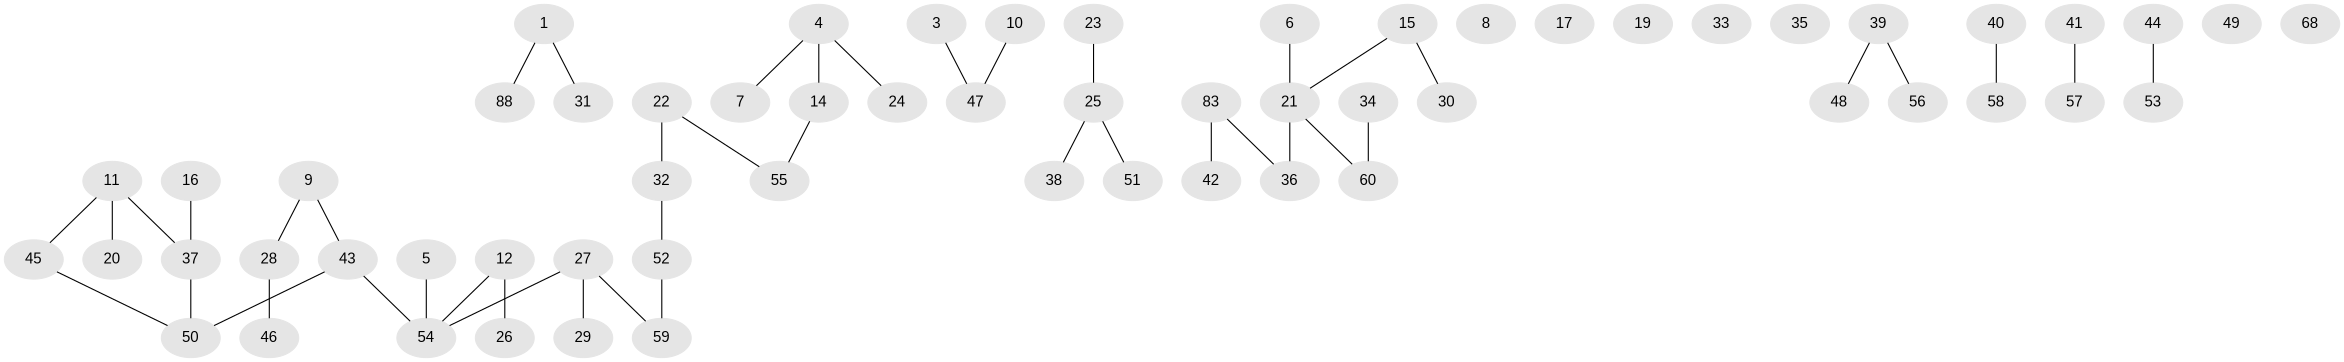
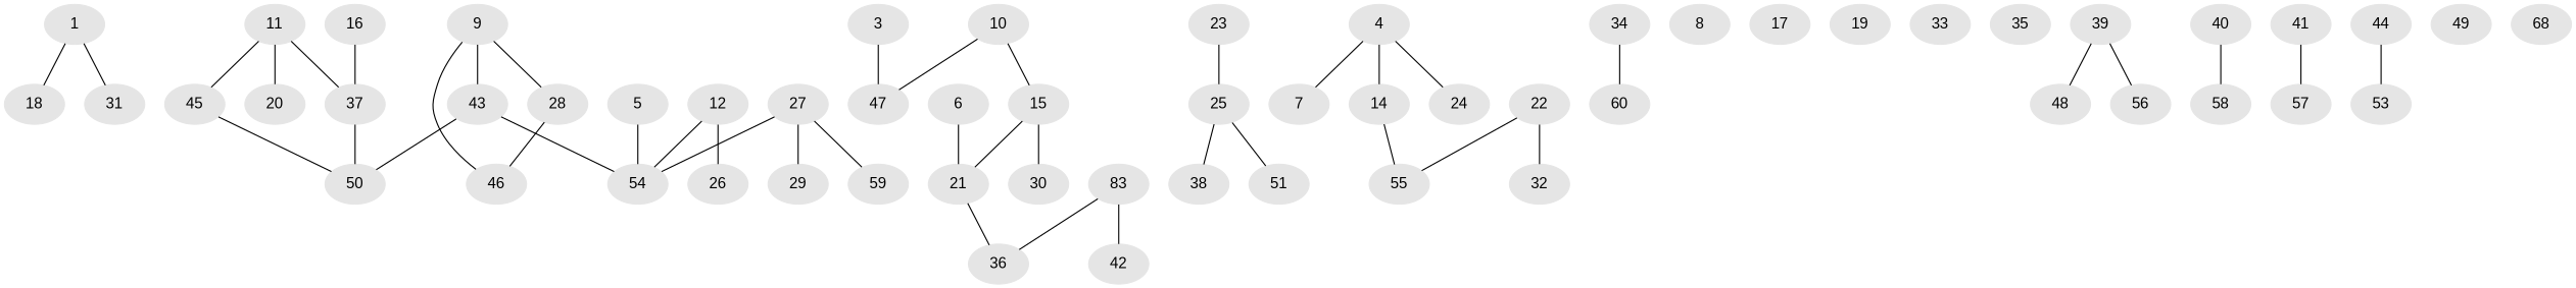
  graph {
    fontname="Liberation Sans"
    node [color=gray90 fontname="Liberation Sans" style=filled]
    edge [fontname="Liberation Sans"]
    1
-   18 [label=88]
+   18
    31
    5
    54
    16
    37
    3
    47
    25
    38
    51
    4
    7
    14
    24
    55
    6
    21
    36
    60
    8
    9
    28
    43
    46
    50
    10
    15
    30
    11
    20
    45
    12
    26
    n36 [label=83]
    42
    17
    19
    22
    32
-   52
    23
    27
    29
    59
    33
    34
    35
    39
    48
    56
    40
    58
    41
    57
    44
    53
    49
    n60 [label=68]
    1 -- 18
    1 -- 31
    5 -- 54
    16 -- 37
    37 -- 50
    3 -- 47
    25 -- 38
    25 -- 51
    4 -- 7
    4 -- 14
    4 -- 24
    14 -- 55
    6 -- 21
    21 -- 36
-   21 -- 60
    9 -- 28
    9 -- 43
+   9 -- 46
    28 -- 46
    43 -- 54
    43 -- 50
    10 -- 47
+   10 -- 15
    15 -- 21
    15 -- 30
    11 -- 37
    11 -- 20
    11 -- 45
    45 -- 50
    12 -- 54
    12 -- 26
    n36 -- 36
    n36 -- 42
    22 -- 55
    22 -- 32
-   32 -- 52
-   52 -- 59
    23 -- 25
    27 -- 54
    27 -- 29
    27 -- 59
    34 -- 60
    39 -- 48
    39 -- 56
    40 -- 58
    41 -- 57
    44 -- 53
  }
